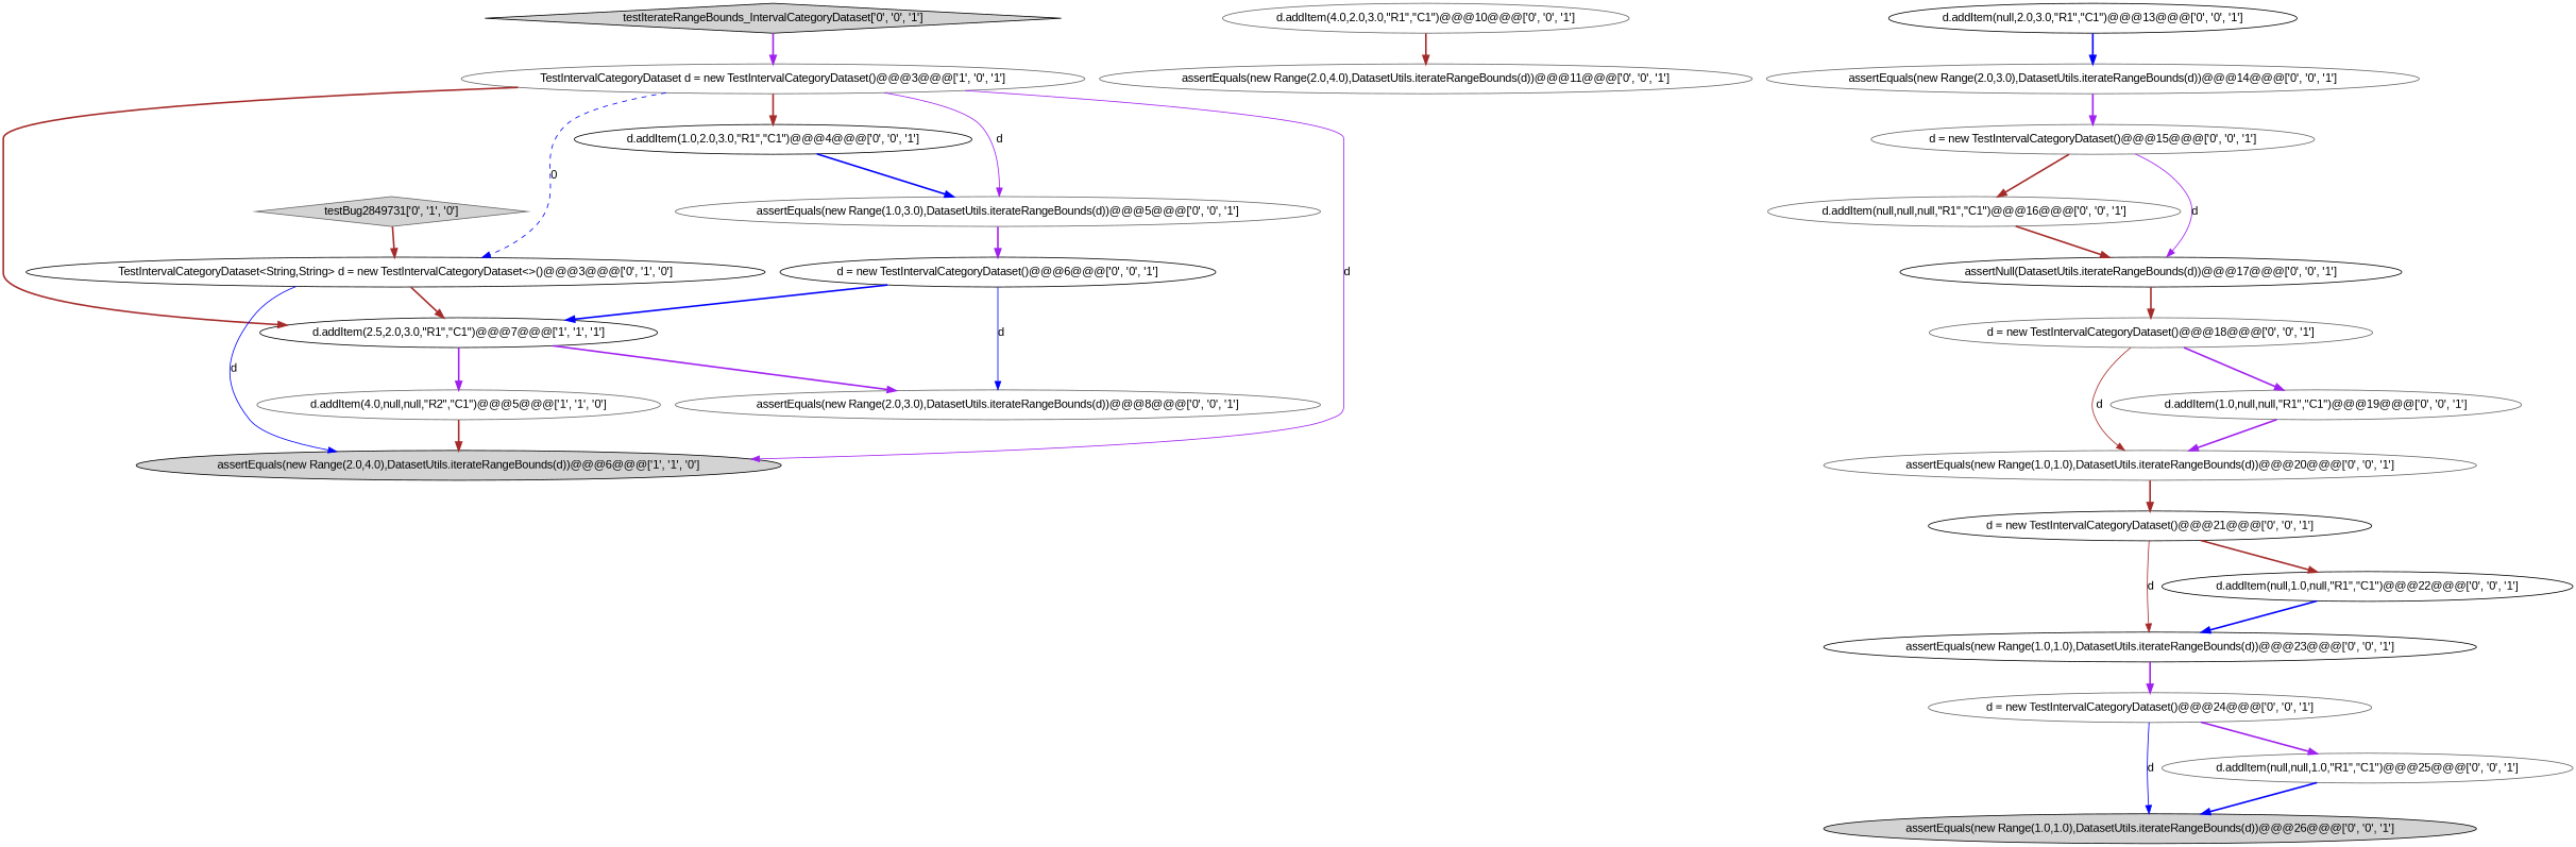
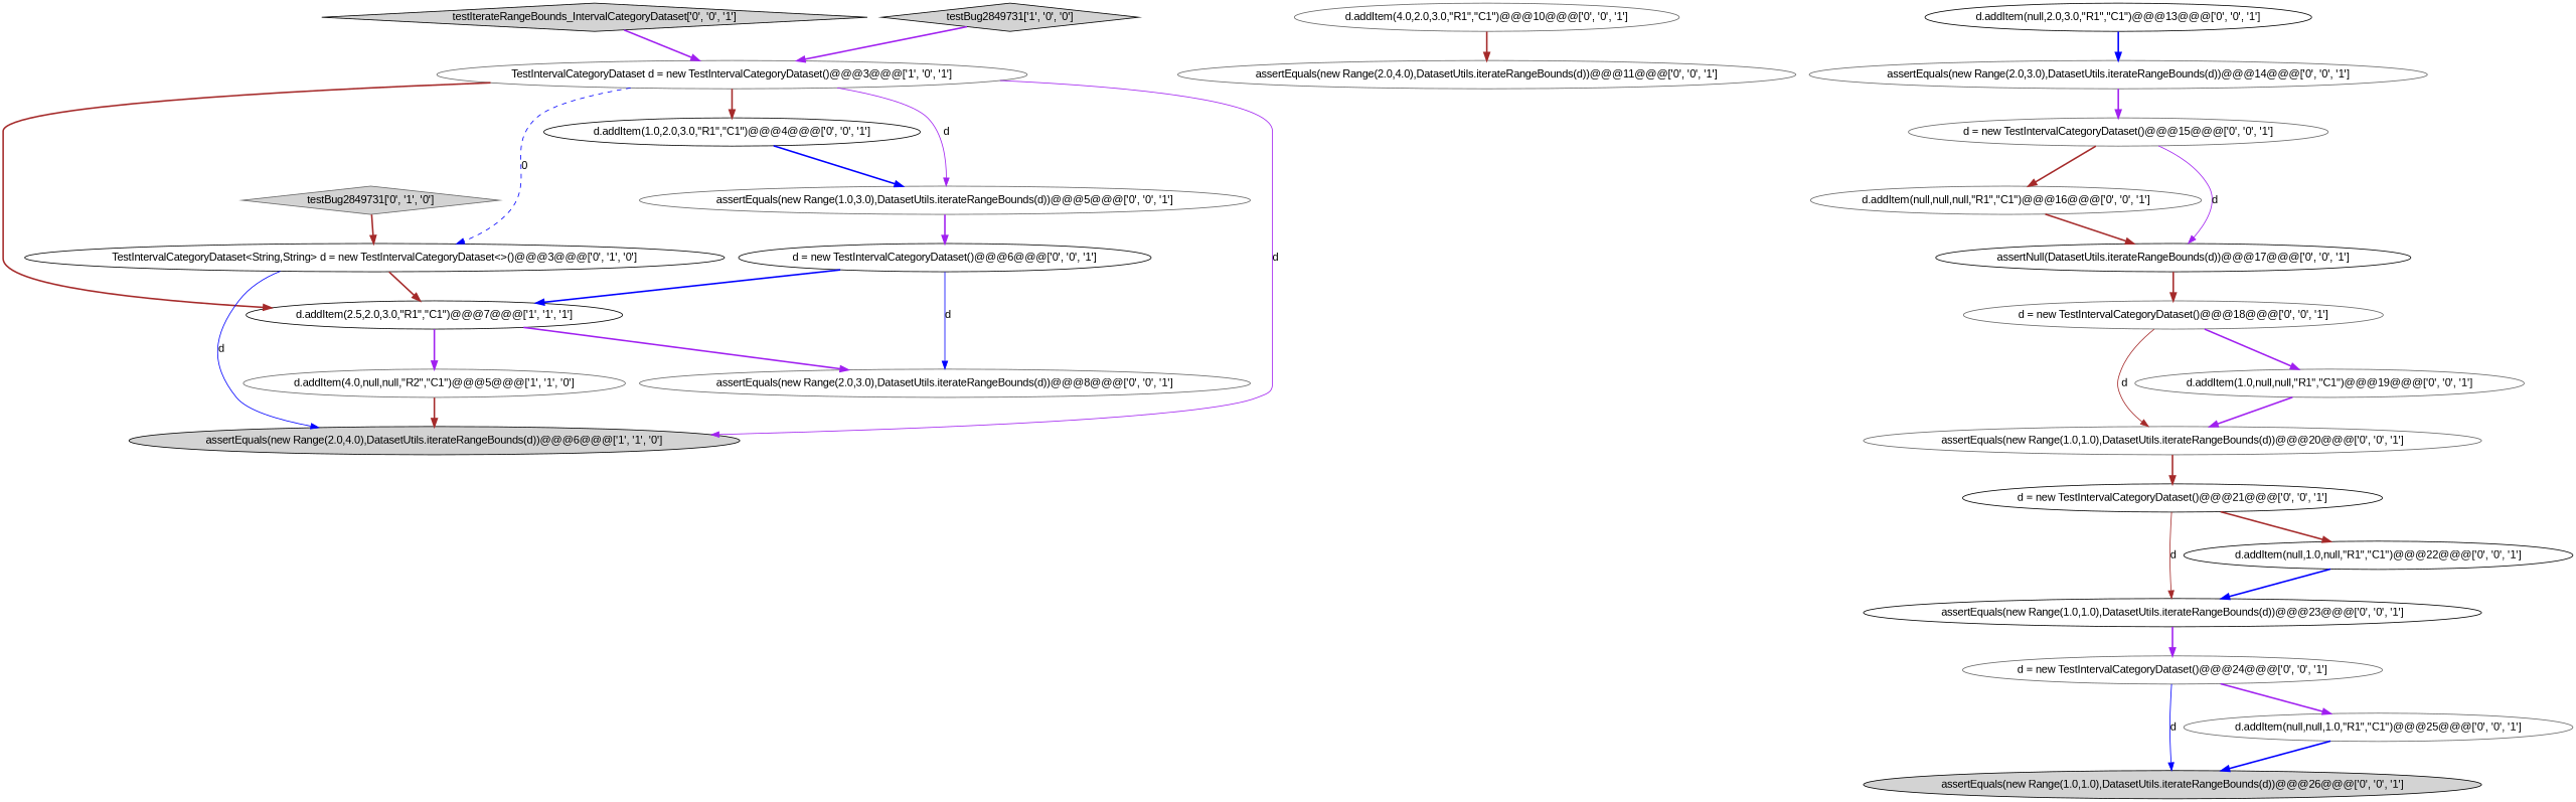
  digraph {
    fontname="Liberation Sans"
    node [color=gray40 fillcolor=white fontname="Liberation Sans" shape=ellipse style=filled]
    edge [color=purple fontname="Liberation Sans" style=bold]
    n1 [color=black fillcolor=lightgray label="testIterateRangeBounds_IntervalCategoryDataset['0', '0', '1']" shape=diamond]
    n2 [label="TestIntervalCategoryDataset d = new TestIntervalCategoryDataset()@@@3@@@['1', '0', '1']"]
    n3 [label="assertEquals(new Range(1.0,3.0),DatasetUtils.iterateRangeBounds(d))@@@5@@@['0', '0', '1']"]
    n4 [color=black fillcolor=lightgray label="assertEquals(new Range(2.0,4.0),DatasetUtils.iterateRangeBounds(d))@@@6@@@['1', '1', '0']"]
    n5 [color=black label="TestIntervalCategoryDataset<String,String> d = new TestIntervalCategoryDataset<>()@@@3@@@['0', '1', '0']"]
    n6 [color=black label="d.addItem(1.0,2.0,3.0,\"R1\",\"C1\")@@@4@@@['0', '0', '1']"]
    n7 [color=black label="d.addItem(2.5,2.0,3.0,\"R1\",\"C1\")@@@7@@@['1', '1', '1']"]
    n8 [label="d.addItem(4.0,2.0,3.0,\"R1\",\"C1\")@@@10@@@['0', '0', '1']"]
    n9 [label="assertEquals(new Range(2.0,4.0),DatasetUtils.iterateRangeBounds(d))@@@11@@@['0', '0', '1']"]
    n10 [color=black fillcolor=lightgray label="assertEquals(new Range(1.0,1.0),DatasetUtils.iterateRangeBounds(d))@@@26@@@['0', '0', '1']"]
    n11 [color=black label="d = new TestIntervalCategoryDataset()@@@6@@@['0', '0', '1']"]
    n12 [label="assertEquals(new Range(2.0,3.0),DatasetUtils.iterateRangeBounds(d))@@@8@@@['0', '0', '1']"]
    n13 [label="d.addItem(null,null,null,\"R1\",\"C1\")@@@16@@@['0', '0', '1']"]
    n14 [color=black label="assertNull(DatasetUtils.iterateRangeBounds(d))@@@17@@@['0', '0', '1']"]
    n15 [label="d = new TestIntervalCategoryDataset()@@@18@@@['0', '0', '1']"]
    n16 [color=black label="d = new TestIntervalCategoryDataset()@@@21@@@['0', '0', '1']"]
    n17 [color=black label="assertEquals(new Range(1.0,1.0),DatasetUtils.iterateRangeBounds(d))@@@23@@@['0', '0', '1']"]
    n18 [color=black label="d.addItem(null,1.0,null,\"R1\",\"C1\")@@@22@@@['0', '0', '1']"]
    n19 [label="d = new TestIntervalCategoryDataset()@@@24@@@['0', '0', '1']"]
    n20 [label="d.addItem(4.0,null,null,\"R2\",\"C1\")@@@5@@@['1', '1', '0']"]
    n21 [fillcolor=lightgray label="testBug2849731['0', '1', '0']" shape=diamond]
    n22 [label="assertEquals(new Range(1.0,1.0),DatasetUtils.iterateRangeBounds(d))@@@20@@@['0', '0', '1']"]
    n23 [label="d.addItem(null,null,1.0,\"R1\",\"C1\")@@@25@@@['0', '0', '1']"]
    n24 [label="d.addItem(1.0,null,null,\"R1\",\"C1\")@@@19@@@['0', '0', '1']"]
    n25 [color=black label="d.addItem(null,2.0,3.0,\"R1\",\"C1\")@@@13@@@['0', '0', '1']"]
    n26 [label="assertEquals(new Range(2.0,3.0),DatasetUtils.iterateRangeBounds(d))@@@14@@@['0', '0', '1']"]
    n27 [label="d = new TestIntervalCategoryDataset()@@@15@@@['0', '0', '1']"]
+   n28 [color=black fillcolor=lightgray label="testBug2849731['1', '0', '0']" shape=diamond]
    n1 -> n2
    n2 -> n3 [label=d style=solid]
    n2 -> n4 [label=d style=solid]
    n2 -> n5 [color=blue label=0 style=dashed]
    n2 -> n6 [color=brown]
    n2 -> n7 [color=brown]
    n3 -> n11
    n5 -> n4 [color=blue label=d style=solid]
    n5 -> n7 [color=brown]
    n6 -> n3 [color=blue]
    n7 -> n12
    n7 -> n20
    n8 -> n9 [color=brown]
    n11 -> n7 [color=blue]
    n11 -> n12 [color=blue label=d style=solid]
    n13 -> n14 [color=brown]
    n14 -> n15 [color=brown]
    n15 -> n22 [color=brown label=d style=solid]
    n15 -> n24
    n16 -> n17 [color=brown label=d style=solid]
    n16 -> n18 [color=brown]
    n17 -> n19
    n18 -> n17 [color=blue]
    n19 -> n10 [color=blue label=d style=solid]
    n19 -> n23
    n20 -> n4 [color=brown]
    n21 -> n5 [color=brown]
    n22 -> n16 [color=brown]
    n23 -> n10 [color=blue]
    n24 -> n22
    n25 -> n26 [color=blue]
    n26 -> n27
    n27 -> n13 [color=brown]
    n27 -> n14 [label=d style=solid]
+   n28 -> n2
  }
